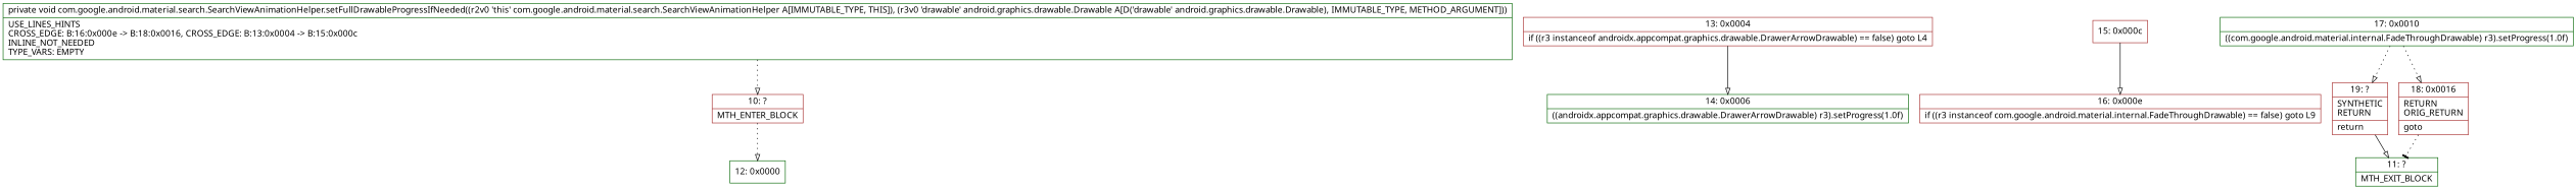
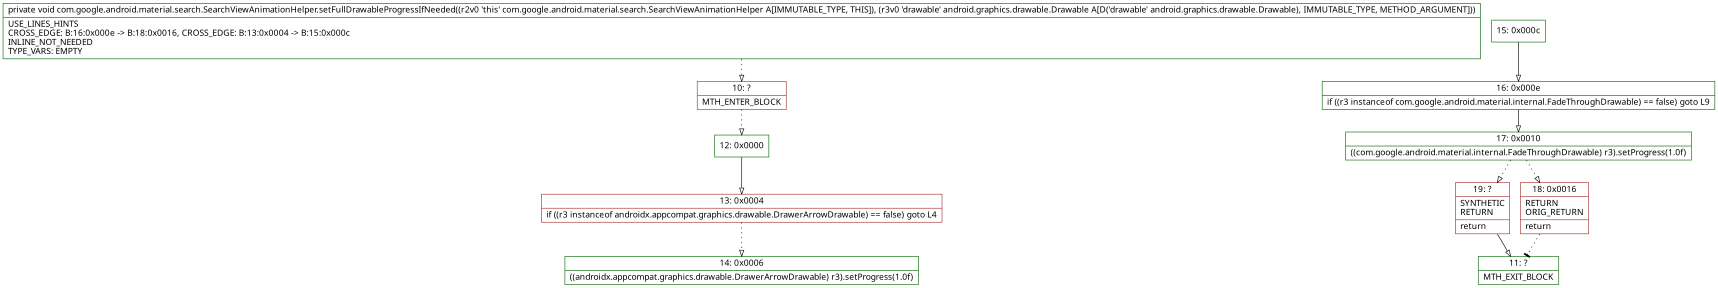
  digraph {
    fontname="Noto Sans"
    node [color=darkgreen fontname="Noto Sans" shape=record]
    edge [arrowhead=onormal fontname="Noto Sans" style=dotted]
    n1 [color=brown label="{10\:\ ?|MTH_ENTER_BLOCK\l}"]
    n2 [label="{12\:\ 0x0000}"]
    n3 [color=brown label="{13\:\ 0x0004|if ((r3 instanceof androidx.appcompat.graphics.drawable.DrawerArrowDrawable) == false) goto L4\l}"]
    n4 [label="{14\:\ 0x0006|((androidx.appcompat.graphics.drawable.DrawerArrowDrawable) r3).setProgress(1.0f)\l}"]
-   n5 [color=brown label="{15\:\ 0x000c}"]
-   n6 [color=brown label="{16\:\ 0x000e|if ((r3 instanceof com.google.android.material.internal.FadeThroughDrawable) == false) goto L9\l}"]
+   n5 [label="{15\:\ 0x000c}"]
+   n6 [label="{16\:\ 0x000e|if ((r3 instanceof com.google.android.material.internal.FadeThroughDrawable) == false) goto L9\l}"]
    n7 [label="{17\:\ 0x0010|((com.google.android.material.internal.FadeThroughDrawable) r3).setProgress(1.0f)\l}"]
    n8 [color=brown label="{19\:\ ?|SYNTHETIC\lRETURN\l|return\l}"]
-   n9 [color=brown label="{18\:\ 0x0016|RETURN\lORIG_RETURN\l|goto\l}"]
+   n9 [color=brown label="{18\:\ 0x0016|RETURN\lORIG_RETURN\l|return\l}"]
    n10 [label="{11\:\ ?|MTH_EXIT_BLOCK\l}"]
    n11 [label="{private void com.google.android.material.search.SearchViewAnimationHelper.setFullDrawableProgressIfNeeded((r2v0 'this' com.google.android.material.search.SearchViewAnimationHelper A[IMMUTABLE_TYPE, THIS]), (r3v0 'drawable' android.graphics.drawable.Drawable A[D('drawable' android.graphics.drawable.Drawable), IMMUTABLE_TYPE, METHOD_ARGUMENT]))  | USE_LINES_HINTS\lCROSS_EDGE: B:16:0x000e \-\> B:18:0x0016, CROSS_EDGE: B:13:0x0004 \-\> B:15:0x000c\lINLINE_NOT_NEEDED\lTYPE_VARS: EMPTY\l}"]
    n1 -> n2
-   n3 -> n4 [style=solid]
+   n2 -> n3 [style=solid]
+   n3 -> n4
    n5 -> n6 [style=solid]
+   n6 -> n7 [style=solid]
    n7 -> n8
    n7 -> n9
    n8 -> n10 [style=solid]
    n9 -> n10 [arrowhead=tee]
    n11 -> n1
  }
